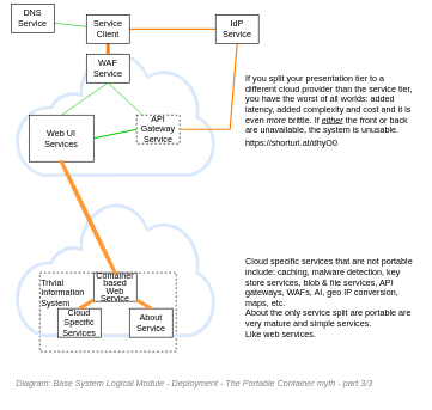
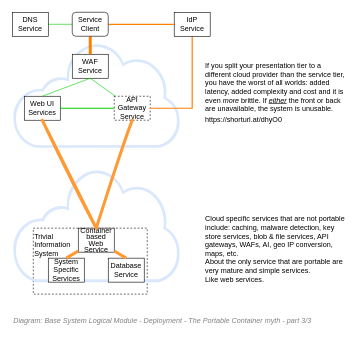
  <mxCell id="0" />
  <mxCell id="1" parent="0" />
  <mxCell id="2" value="&lt;div&gt;Trivial&lt;br&gt;Information&lt;/div&gt;&lt;div&gt;System&lt;/div&gt;" style="rounded=0;whiteSpace=wrap;html=1;dashed=1;verticalAlign=top;align=left;fillColor=none;" vertex="1" parent="1"><mxGeometry x="55" y="380" width="190" height="110" as="geometry" /></mxCell>
  <mxCell id="3" value="" style="aspect=fixed;pointerEvents=1;shadow=0;dashed=0;html=1;labelPosition=center;verticalLabelPosition=bottom;verticalAlign=top;align=center;fillColor=#dae8fc;shape=mxgraph.mscae.enterprise.internet_hollow;strokeColor=none;container=1;collapsible=0;recursiveResize=0;resizeWidth=1;resizeHeight=1;" vertex="1" parent="1"><mxGeometry x="20" y="70" width="280" height="175.96" as="geometry" /></mxCell>
- <mxCell id="4" value="WAF Service" style="rounded=0;whiteSpace=wrap;html=1;" vertex="1" parent="3"><mxGeometry x="100" y="5" width="60" height="40" as="geometry" /></mxCell>
+ <mxCell id="4" value="WAF Service" style="rounded=0;whiteSpace=wrap;html=1;" vertex="1" parent="3"><mxGeometry x="100" y="20" width="60" height="40" as="geometry" /></mxCell>
  <mxCell id="5" style="edgeStyle=none;rounded=0;orthogonalLoop=1;jettySize=auto;html=1;entryX=0.5;entryY=1;entryDx=0;entryDy=0;endArrow=none;endFill=0;strokeColor=#00CC00;" edge="1" parent="3" source="6" target="4"><mxGeometry relative="1" as="geometry" /></mxCell>
  <mxCell id="6" value="API Gateway Service" style="rounded=0;whiteSpace=wrap;html=1;dashed=1;" vertex="1" parent="3"><mxGeometry x="170" y="90" width="60" height="40" as="geometry" /></mxCell>
- <mxCell id="7" value="Web UI Services" style="rounded=0;whiteSpace=wrap;html=1;" vertex="1" parent="3"><mxGeometry x="20" y="90" width="90" height="65" as="geometry" /></mxCell>
+ <mxCell id="7" value="Web UI Services" style="rounded=0;whiteSpace=wrap;html=1;" vertex="1" parent="3"><mxGeometry x="20" y="90" width="60" height="40" as="geometry" /></mxCell>
  <mxCell id="8" style="edgeStyle=none;rounded=0;orthogonalLoop=1;jettySize=auto;html=1;entryX=1;entryY=0.5;entryDx=0;entryDy=0;endArrow=none;endFill=0;strokeColor=#00CC00;strokeWidth=2;" edge="1" parent="3" target="7"><mxGeometry relative="1" as="geometry"><mxPoint x="170" y="110" as="sourcePoint" /><mxPoint x="260" y="310" as="targetPoint" /></mxGeometry></mxCell>
  <mxCell id="9" style="edgeStyle=none;rounded=0;orthogonalLoop=1;jettySize=auto;html=1;entryX=0.5;entryY=1;entryDx=0;entryDy=0;endArrow=none;endFill=0;exitX=0.5;exitY=0;exitDx=0;exitDy=0;strokeColor=#00CC00;" edge="1" parent="3" source="7" target="4"><mxGeometry relative="1" as="geometry"><mxPoint x="300" y="325.989" as="sourcePoint" /><mxPoint x="260" y="310" as="targetPoint" /></mxGeometry></mxCell>
  <mxCell id="10" style="edgeStyle=none;rounded=0;orthogonalLoop=1;jettySize=auto;html=1;entryX=0.5;entryY=1;entryDx=0;entryDy=0;endArrow=none;endFill=0;strokeColor=#FF8000;strokeWidth=2;exitX=1;exitY=0.5;exitDx=0;exitDy=0;" edge="1" parent="1" source="6" target="11"><mxGeometry relative="1" as="geometry"><Array as="points"><mxPoint x="320" y="180" /></Array></mxGeometry></mxCell>
- <mxCell id="11" value="IdP Service" style="rounded=0;whiteSpace=wrap;html=1;" vertex="1" parent="1"><mxGeometry x="300" y="20" width="60" height="40" as="geometry" /></mxCell>
+ <mxCell id="11" value="IdP Service" style="rounded=0;whiteSpace=wrap;html=1;" vertex="1" parent="1"><mxGeometry x="290" y="20" width="60" height="40" as="geometry" /></mxCell>
  <mxCell id="12" style="edgeStyle=none;rounded=0;orthogonalLoop=1;jettySize=auto;html=1;endArrow=none;endFill=0;strokeColor=#FF8000;strokeWidth=5;" edge="1" parent="1" source="15" target="4"><mxGeometry relative="1" as="geometry" /></mxCell>
  <mxCell id="13" style="edgeStyle=none;rounded=0;orthogonalLoop=1;jettySize=auto;html=1;entryX=0;entryY=0.5;entryDx=0;entryDy=0;endArrow=none;endFill=0;strokeColor=#FF8000;strokeWidth=2;" edge="1" parent="1" source="15" target="11"><mxGeometry relative="1" as="geometry" /></mxCell>
  <mxCell id="14" style="edgeStyle=none;rounded=0;orthogonalLoop=1;jettySize=auto;html=1;entryX=0;entryY=0.5;entryDx=0;entryDy=0;endArrow=none;endFill=0;strokeColor=#00CC00;" edge="1" parent="1" source="15" target="16"><mxGeometry relative="1" as="geometry" /></mxCell>
- <mxCell id="15" value="Service Client" style="rounded=0;whiteSpace=wrap;html=1;" vertex="1" parent="1"><mxGeometry x="120" y="20" width="60" height="40" as="geometry" /></mxCell>
- <mxCell id="16" value="DNS Service" style="rounded=0;whiteSpace=wrap;html=1;" vertex="1" parent="1"><mxGeometry x="15" y="5" width="60" height="40" as="geometry" /></mxCell>
+ <mxCell id="15" value="Service Client" style="whiteSpace=wrap;html=1;rounded=1;" vertex="1" parent="1"><mxGeometry x="120" y="20" width="60" height="40" as="geometry" /></mxCell>
+ <mxCell id="16" value="DNS Service" style="rounded=0;whiteSpace=wrap;html=1;" vertex="1" parent="1"><mxGeometry x="20" y="20" width="60" height="40" as="geometry" /></mxCell>
  <mxCell id="17" value="" style="aspect=fixed;pointerEvents=1;shadow=0;dashed=0;html=1;labelPosition=center;verticalLabelPosition=bottom;verticalAlign=top;align=center;fillColor=#dae8fc;shape=mxgraph.mscae.enterprise.internet_hollow;strokeColor=none;container=1;collapsible=0;recursiveResize=0;resizeWidth=1;resizeHeight=1;" vertex="1" parent="1"><mxGeometry x="20" y="280" width="280.01" height="190" as="geometry" /></mxCell>
- <mxCell id="18" value="Cloud Specific Services" style="rounded=0;whiteSpace=wrap;html=1;" vertex="1" parent="17"><mxGeometry x="60" y="150" width="60" height="40" as="geometry" /></mxCell>
- <mxCell id="19" value="About Service" style="rounded=0;whiteSpace=wrap;html=1;" vertex="1" parent="17"><mxGeometry x="160" y="150" width="60" height="40" as="geometry" /></mxCell>
+ <mxCell id="18" value="System Specific Services" style="rounded=0;whiteSpace=wrap;html=1;" vertex="1" parent="17"><mxGeometry x="60" y="150" width="60" height="40" as="geometry" /></mxCell>
+ <mxCell id="19" value="Database Service" style="rounded=0;whiteSpace=wrap;html=1;" vertex="1" parent="17"><mxGeometry x="160" y="150" width="60" height="40" as="geometry" /></mxCell>
  <mxCell id="20" value="&lt;p style=&quot;line-height: 90%&quot;&gt;Container&lt;br&gt;based Web Service&lt;/p&gt;" style="rounded=0;whiteSpace=wrap;html=1;" vertex="1" parent="17"><mxGeometry x="110" y="100" width="60" height="40" as="geometry" /></mxCell>
  <mxCell id="21" style="rounded=0;orthogonalLoop=1;jettySize=auto;html=1;entryX=0.5;entryY=0;entryDx=0;entryDy=0;endArrow=none;endFill=0;fillColor=#f8cecc;strokeWidth=5;strokeColor=#FF9933;" edge="1" parent="17" source="20" target="18"><mxGeometry relative="1" as="geometry" /></mxCell>
  <mxCell id="22" style="edgeStyle=none;rounded=0;orthogonalLoop=1;jettySize=auto;html=1;entryX=0.5;entryY=0;entryDx=0;entryDy=0;endArrow=none;endFill=0;fillColor=#f8cecc;strokeWidth=5;strokeColor=#FF9933;" edge="1" parent="17" source="20" target="19"><mxGeometry relative="1" as="geometry" /></mxCell>
  <mxCell id="23" value="If you split your presentation tier to a different cloud provider than the service tier, you have the worst of all worlds: added latency, added complexity and cost and it is even &lt;i&gt;more&lt;/i&gt; brittle. If &lt;u&gt;&lt;i&gt;either&lt;/i&gt;&lt;/u&gt; the front or back are unavailable, the system is unusable.&amp;nbsp;" style="text;html=1;strokeColor=none;fillColor=none;align=left;verticalAlign=middle;whiteSpace=wrap;rounded=0;dashed=1;movable=1;resizable=1;rotatable=1;deletable=1;editable=1;connectable=1;" vertex="1" parent="1"><mxGeometry x="340" y="100" width="240" height="90" as="geometry" /></mxCell>
  <mxCell id="24" value="https://shorturl.at/dhyO0" style="text;html=1;strokeColor=none;fillColor=none;align=left;verticalAlign=middle;whiteSpace=wrap;rounded=0;dashed=1;" vertex="1" parent="1"><mxGeometry x="340" y="190" width="200" height="20" as="geometry" /></mxCell>
  <mxCell id="25" value="&lt;font style=&quot;font-size: 12px ; font-weight: normal&quot;&gt;&lt;i&gt;Diagram: Base&amp;nbsp;&lt;/i&gt;&lt;span style=&quot;font-style: italic&quot;&gt;System&amp;nbsp;&lt;/span&gt;&lt;i&gt;Logical Module -&amp;nbsp;Deployment - The Portable Container myth - part 3/3&lt;/i&gt;&lt;/font&gt;" style="text;strokeColor=none;fillColor=none;html=1;fontSize=24;fontStyle=1;verticalAlign=middle;align=left;shadow=0;glass=0;comic=0;opacity=30;fontColor=#808080;" vertex="1" parent="1"><mxGeometry x="20" y="510" width="520" height="40" as="geometry" /></mxCell>
+ <mxCell id="26" style="edgeStyle=none;rounded=0;orthogonalLoop=1;jettySize=auto;html=1;entryX=0.5;entryY=0;entryDx=0;entryDy=0;endArrow=none;endFill=0;fillColor=#f8cecc;strokeWidth=5;strokeColor=#FF9933;exitX=0.5;exitY=1;exitDx=0;exitDy=0;sketch=1;simplification=1;" edge="1" parent="1" source="6" target="20"><mxGeometry relative="1" as="geometry"><mxPoint x="160" y="150" as="sourcePoint" /></mxGeometry></mxCell>
  <mxCell id="27" style="edgeStyle=none;rounded=0;orthogonalLoop=1;jettySize=auto;html=1;entryX=0.5;entryY=0;entryDx=0;entryDy=0;endArrow=none;endFill=0;fillColor=#f8cecc;strokeWidth=5;strokeColor=#FF9933;exitX=0.5;exitY=1;exitDx=0;exitDy=0;sketch=1;sketchStyle=rough;" edge="1" parent="1" source="7" target="20"><mxGeometry relative="1" as="geometry"><mxPoint x="230" y="210" as="sourcePoint" /><mxPoint x="170" y="390" as="targetPoint" /></mxGeometry></mxCell>
- <mxCell id="28" value="Cloud specific services that are not portable include: caching, malware detection, key store services, blob &amp;amp; file services, API gateways, WAFs, AI, geo IP conversion, maps, etc.&lt;br&gt;About the only service split are portable are very mature and simple services. &lt;br&gt;Like web services." style="text;html=1;strokeColor=none;fillColor=none;align=left;verticalAlign=middle;whiteSpace=wrap;rounded=0;dashed=1;movable=1;resizable=1;rotatable=1;deletable=1;editable=1;connectable=1;" vertex="1" parent="1"><mxGeometry x="340" y="360" width="240" height="110" as="geometry" /></mxCell>
+ <mxCell id="28" value="Cloud specific services that are not portable include: caching, malware detection, key store services, blob &amp;amp; file services, API gateways, WAFs, AI, geo IP conversion, maps, etc.&lt;br&gt;About the only service that are portable are very mature and simple services. &lt;br&gt;Like web services." style="text;html=1;strokeColor=none;fillColor=none;align=left;verticalAlign=middle;whiteSpace=wrap;rounded=0;dashed=1;movable=1;resizable=1;rotatable=1;deletable=1;editable=1;connectable=1;" vertex="1" parent="1"><mxGeometry x="340" y="360" width="240" height="110" as="geometry" /></mxCell>
